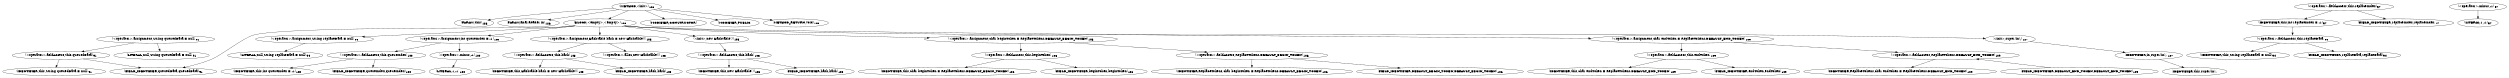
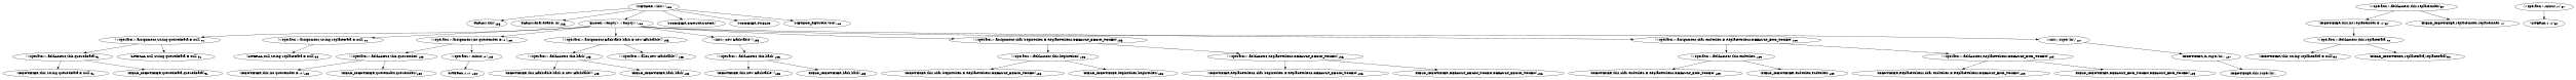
  digraph {
    n1 [label=<(METHOD,&lt;init&gt;)<SUB>126</SUB>>]
    n2 [label=<(PARAM,this)<SUB>126</SUB>>]
    n3 [label=<(PARAM,final Reader in)<SUB>126</SUB>>]
    n4 [label=<(BLOCK,&lt;empty&gt;,&lt;empty&gt;)<SUB>126</SUB>>]
    n5 [label=<(MODIFIER,CONSTRUCTOR)>]
    n6 [label=<(MODIFIER,PUBLIC)>]
    n7 [label=<(METHOD_RETURN,void)<SUB>128</SUB>>]
    n8 [label=<(&lt;operator&gt;.assignment,String queuedData = null)<SUB>91</SUB>>]
    n9 [label=<(&lt;operator&gt;.assignment,String replaceData = null)<SUB>94</SUB>>]
    n10 [label=<(&lt;operator&gt;.assignment,int queueIndex = -1)<SUB>100</SUB>>]
    n11 [label=<(&lt;operator&gt;.assignment,Hashtable hash = new Hashtable())<SUB>103</SUB>>]
    n12 [label=<(&lt;init&gt;,new Hashtable())<SUB>103</SUB>>]
    n13 [label=<(&lt;operator&gt;.assignment,char beginToken = ReplaceTokens.DEFAULT_BEGIN_TOKEN)<SUB>106</SUB>>]
    n14 [label=<(&lt;operator&gt;.assignment,char endToken = ReplaceTokens.DEFAULT_END_TOKEN)<SUB>109</SUB>>]
    n15 [label=<(&lt;init&gt;,super(in);)<SUB>127</SUB>>]
    n16 [label=<(&lt;operator&gt;.fieldAccess,this.queuedData)<SUB>91</SUB>>]
    n17 [label=<(LITERAL,null,String queuedData = null)<SUB>91</SUB>>]
    n18 [label=<(LITERAL,null,String replaceData = null)<SUB>94</SUB>>]
    n19 [label=<(&lt;operator&gt;.fieldAccess,this.queueIndex)<SUB>100</SUB>>]
    n20 [label=<(&lt;operator&gt;.minus,-1)<SUB>100</SUB>>]
    n21 [label=<(&lt;operator&gt;.fieldAccess,this.hash)<SUB>103</SUB>>]
    n22 [label=<(&lt;operator&gt;.alloc,new Hashtable())<SUB>103</SUB>>]
    n23 [label=<(&lt;operator&gt;.fieldAccess,this.hash)<SUB>103</SUB>>]
    n24 [label=<(&lt;operator&gt;.fieldAccess,this.beginToken)<SUB>106</SUB>>]
    n25 [label=<(&lt;operator&gt;.fieldAccess,ReplaceTokens.DEFAULT_BEGIN_TOKEN)<SUB>106</SUB>>]
    n26 [label=<(&lt;operator&gt;.fieldAccess,this.endToken)<SUB>109</SUB>>]
    n27 [label=<(&lt;operator&gt;.fieldAccess,ReplaceTokens.DEFAULT_END_TOKEN)<SUB>109</SUB>>]
    n28 [label=<(IDENTIFIER,in,super(in);)<SUB>127</SUB>>]
    n29 [label=<(IDENTIFIER,this,String queuedData = null)<SUB>91</SUB>>]
    n30 [label=<(FIELD_IDENTIFIER,queuedData,queuedData)<SUB>91</SUB>>]
    n31 [label=<(&lt;operator&gt;.fieldAccess,this.replaceData)<SUB>94</SUB>>]
    n32 [label=<(IDENTIFIER,this,String replaceData = null)<SUB>94</SUB>>]
    n33 [label=<(FIELD_IDENTIFIER,replaceData,replaceData)<SUB>94</SUB>>]
    n34 [label=<(&lt;operator&gt;.fieldAccess,this.replaceIndex)<SUB>97</SUB>>]
    n35 [label=<(IDENTIFIER,this,int replaceIndex = -1)<SUB>97</SUB>>]
    n36 [label=<(FIELD_IDENTIFIER,replaceIndex,replaceIndex)<SUB>17</SUB>>]
    n37 [label=<(&lt;operator&gt;.minus,-1)<SUB>97</SUB>>]
    n38 [label=<(LITERAL,1,-1)<SUB>97</SUB>>]
    n39 [label=<(IDENTIFIER,this,int queueIndex = -1)<SUB>100</SUB>>]
    n40 [label=<(FIELD_IDENTIFIER,queueIndex,queueIndex)<SUB>100</SUB>>]
    n41 [label=<(LITERAL,1,-1)<SUB>100</SUB>>]
    n42 [label=<(IDENTIFIER,this,Hashtable hash = new Hashtable())<SUB>103</SUB>>]
    n43 [label=<(FIELD_IDENTIFIER,hash,hash)<SUB>103</SUB>>]
    n44 [label=<(IDENTIFIER,this,new Hashtable())<SUB>103</SUB>>]
    n45 [label=<(FIELD_IDENTIFIER,hash,hash)<SUB>103</SUB>>]
    n46 [label=<(IDENTIFIER,this,char beginToken = ReplaceTokens.DEFAULT_BEGIN_TOKEN)<SUB>106</SUB>>]
    n47 [label=<(FIELD_IDENTIFIER,beginToken,beginToken)<SUB>106</SUB>>]
    n48 [label=<(IDENTIFIER,ReplaceTokens,char beginToken = ReplaceTokens.DEFAULT_BEGIN_TOKEN)<SUB>106</SUB>>]
    n49 [label=<(FIELD_IDENTIFIER,DEFAULT_BEGIN_TOKEN,DEFAULT_BEGIN_TOKEN)<SUB>106</SUB>>]
    n50 [label=<(IDENTIFIER,this,char endToken = ReplaceTokens.DEFAULT_END_TOKEN)<SUB>109</SUB>>]
    n51 [label=<(FIELD_IDENTIFIER,endToken,endToken)<SUB>109</SUB>>]
    n52 [label=<(IDENTIFIER,ReplaceTokens,char endToken = ReplaceTokens.DEFAULT_END_TOKEN)<SUB>109</SUB>>]
    n53 [label=<(FIELD_IDENTIFIER,DEFAULT_END_TOKEN,DEFAULT_END_TOKEN)<SUB>109</SUB>>]
    n54 [label=<(IDENTIFIER,this,super(in);)>]
    n1 -> n2
    n1 -> n3
    n1 -> n4
    n1 -> n5
    n1 -> n6
    n1 -> n7
-   n4 -> n30
+   n4 -> n8
    n4 -> n9
    n4 -> n10
    n4 -> n11
    n4 -> n12
    n4 -> n13
    n4 -> n14
    n4 -> n15
    n8 -> n16
    n8 -> n17
    n9 -> n18
    n10 -> n19
    n10 -> n20
    n11 -> n21
    n11 -> n22
    n12 -> n23
    n13 -> n24
    n13 -> n25
    n14 -> n26
    n14 -> n27
    n15 -> n28
    n16 -> n29
    n16 -> n30
    n19 -> n39
    n19 -> n40
    n20 -> n41
    n21 -> n42
    n21 -> n43
    n23 -> n44
    n23 -> n45
    n24 -> n46
    n24 -> n47
    n25 -> n48
    n25 -> n49
    n26 -> n50
    n26 -> n51
    n27 -> n52
-   n53 -> n27
+   n27 -> n53
    n28 -> n54
    n31 -> n32
    n31 -> n33
    n34 -> n35
    n34 -> n36
    n35 -> n31
    n37 -> n38
  }
